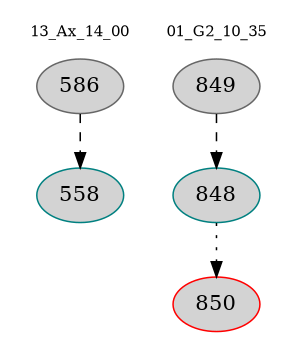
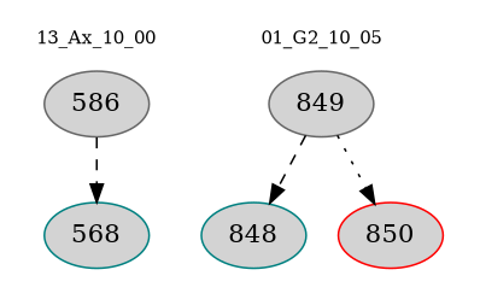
  digraph {
    node [color=gray40 fillcolor=lightgrey style=filled]
    edge [color=black style=dashed]
    n1 [label=586]
-   n2 [color=teal label=558]
+   n2 [color=teal label=568]
    n3 [label=849]
    n4 [color=teal label=848]
    n5 [color=red label=850]
    subgraph cluster_1 {
      color=white
      fontsize=10
-     label="13_Ax_14_00"
+     label="13_Ax_10_00"
      n1
      n2
    }
    subgraph cluster_2 {
      color=white
      fontsize=10
-     label="01_G2_10_35"
+     label="01_G2_10_05"
      n3
      n4
      n5
    }
    n1 -> n2
    n3 -> n4
-   n4 -> n5 [style=dotted]
+   n3 -> n5 [style=dotted]
  }
